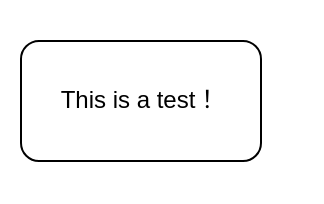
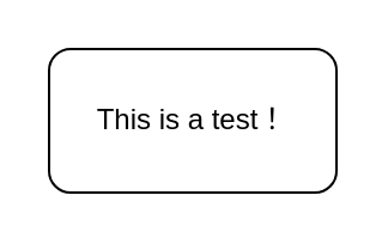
  <mxCell id="0" />
  <mxCell id="1" parent="0" />
- <mxCell id="2" value="This is a test！" style="rounded=1;whiteSpace=wrap;html=1;" vertex="1" parent="1"><mxGeometry x="10" y="20" width="120" height="60" as="geometry" /></mxCell>
+ <mxCell id="2" value="This is a test！" style="rounded=1;whiteSpace=wrap;html=1;" vertex="1" parent="1"><mxGeometry x="20" y="20" width="120" height="60" as="geometry" /></mxCell>
